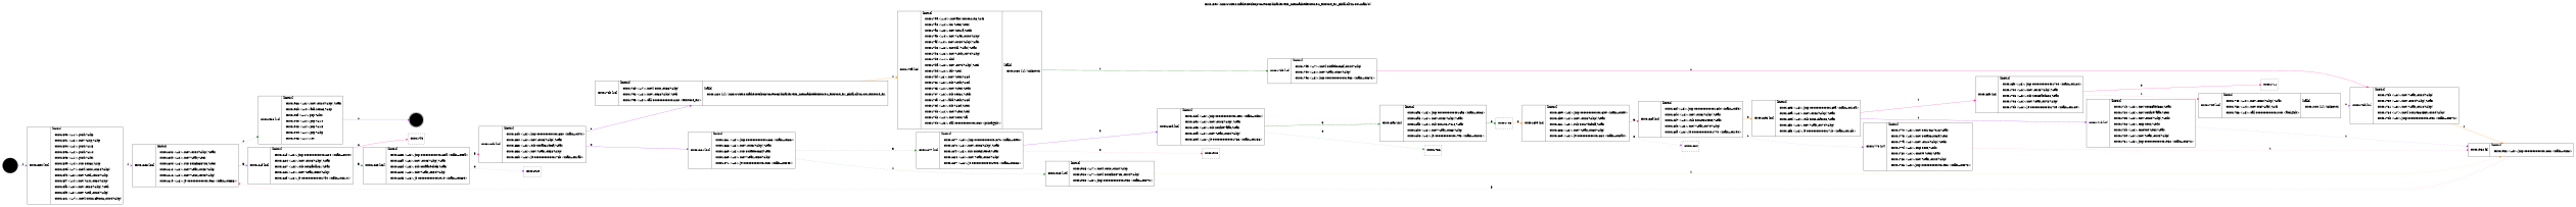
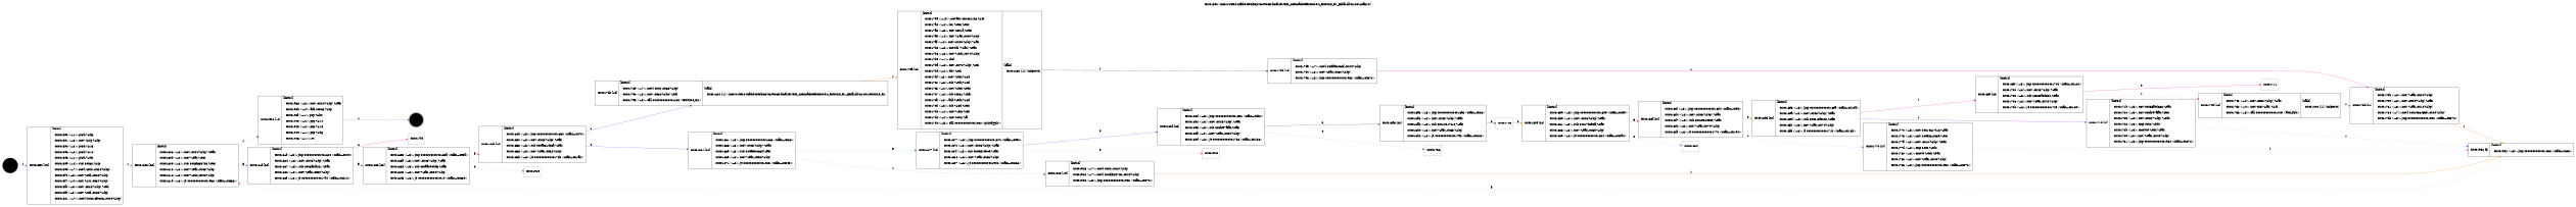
  digraph {
    label="0x4015e0 (/mnt/c/Users/mathe/Desktop/tcc/POCII/binaries/extr_memcachedextstore.c_extstore_err_Final-ollvm.out::main(0))"
    labelloc=t
    rankdir=LR
    node [shape=record]
    edge [arrowhead=dot color=purple style=solid]
    Entry [fillcolor=black height=0.3 shape=circle style=filled width=0.3]
    n2 [label="{\n     0x4015e0 [40]\l\n     | [instrs]\l\n     &nbsp;&nbsp;0x4015e0 \<+1\>: push %rbp\l\n     &nbsp;&nbsp;0x4015e1 \<+3\>: mov %rsp,%rbp\l\n     &nbsp;&nbsp;0x4015e4 \<+2\>: push %r15\l\n     &nbsp;&nbsp;0x4015e6 \<+2\>: push %r14\l\n     &nbsp;&nbsp;0x4015e8 \<+1\>: push %rbx\l\n     &nbsp;&nbsp;0x4015e9 \<+4\>: sub $0x68,%rsp\l\n     &nbsp;&nbsp;0x4015ed \<+7\>: movl $0x0,-0x24(%rbp)\l\n     &nbsp;&nbsp;0x4015f4 \<+3\>: mov %edi,-0x28(%rbp)\l\n     &nbsp;&nbsp;0x4015f7 \<+4\>: mov %rsi,-0x30(%rbp)\l\n     &nbsp;&nbsp;0x4015fb \<+3\>: mov -0x28(%rbp),%edi\l\n     &nbsp;&nbsp;0x4015fe \<+3\>: mov %edi,-0x20(%rbp)\l\n     &nbsp;&nbsp;0x401601 \<+7\>: movl $0x216f9206,-0x44(%rbp)\l\n  }"]
    n3 [label="{\n     0x401608 [23]\l\n     | [instrs]\l\n     &nbsp;&nbsp;0x401608 \<+3\>: mov -0x44(%rbp),%eax\l\n     &nbsp;&nbsp;0x40160b \<+2\>: mov %eax,%ecx\l\n     &nbsp;&nbsp;0x40160d \<+6\>: sub $0x8f835725,%ecx\l\n     &nbsp;&nbsp;0x401613 \<+3\>: mov %eax,-0x48(%rbp)\l\n     &nbsp;&nbsp;0x401616 \<+3\>: mov %ecx,-0x4c(%rbp)\l\n     &nbsp;&nbsp;0x401619 \<+6\>: je 0000000000401938 \<main+0x358\>\l\n  }"]
    n4 [label="{\n     0x401938 [14]\l\n     | [instrs]\l\n     &nbsp;&nbsp;0x401938 \<+3\>: mov -0x24(%rbp),%eax\l\n     &nbsp;&nbsp;0x40193b \<+4\>: add $0x68,%rsp\l\n     &nbsp;&nbsp;0x40193f \<+1\>: pop %rbx\l\n     &nbsp;&nbsp;0x401940 \<+2\>: pop %r14\l\n     &nbsp;&nbsp;0x401942 \<+2\>: pop %r15\l\n     &nbsp;&nbsp;0x401944 \<+1\>: pop %rbp\l\n     &nbsp;&nbsp;0x401945 \<+1\>: ret\l\n  }"]
    n5 [label="{\n     0x40161f [22]\l\n     | [instrs]\l\n     &nbsp;&nbsp;0x40161f \<+5\>: jmp 0000000000401624 \<main+0x44\>\l\n     &nbsp;&nbsp;0x401624 \<+3\>: mov -0x48(%rbp),%eax\l\n     &nbsp;&nbsp;0x401627 \<+5\>: sub $0x8fbdf151,%eax\l\n     &nbsp;&nbsp;0x40162c \<+3\>: mov %eax,-0x50(%rbp)\l\n     &nbsp;&nbsp;0x40162f \<+6\>: je 00000000004017f4 \<main+0x214\>\l\n  }"]
    Exit [fillcolor=black height=0.3 peripheries=2 shape=circle style=filled width=0.3]
    n7 [label="{\n     0x4017f4\l\n  }" style=dashed]
    n8 [label="{\n     0x401635 [22]\l\n     | [instrs]\l\n     &nbsp;&nbsp;0x401635 \<+5\>: jmp 000000000040163a \<main+0x5a\>\l\n     &nbsp;&nbsp;0x40163a \<+3\>: mov -0x48(%rbp),%eax\l\n     &nbsp;&nbsp;0x40163d \<+5\>: sub $0xaa094bd5,%eax\l\n     &nbsp;&nbsp;0x401642 \<+3\>: mov %eax,-0x54(%rbp)\l\n     &nbsp;&nbsp;0x401645 \<+6\>: je 0000000000401919 \<main+0x339\>\l\n  }"]
    n9 [label="{\n     0x401919\l\n  }" style=dashed]
    n10 [label="{\n     0x40164b [22]\l\n     | [instrs]\l\n     &nbsp;&nbsp;0x40164b \<+5\>: jmp 0000000000401650 \<main+0x70\>\l\n     &nbsp;&nbsp;0x401650 \<+3\>: mov -0x48(%rbp),%eax\l\n     &nbsp;&nbsp;0x401653 \<+5\>: sub $0xab61dc3a,%eax\l\n     &nbsp;&nbsp;0x401658 \<+3\>: mov %eax,-0x58(%rbp)\l\n     &nbsp;&nbsp;0x40165b \<+6\>: je 000000000040178b \<main+0x1ab\>\l\n  }"]
    n11 [label="{\n     0x40178b [15]\l\n     | [instrs]\l\n     &nbsp;&nbsp;0x40178b \<+7\>: movl $0x0,-0x38(%rbp)\l\n     &nbsp;&nbsp;0x401792 \<+3\>: mov -0x38(%rbp),%edi\l\n     &nbsp;&nbsp;0x401795 \<+5\>: call 0000000000401220 \<extstore_err\>\l\n     | [calls]\l\n     &nbsp;&nbsp;0x401220 \{1\} (/mnt/c/Users/mathe/Desktop/tcc/POCII/binaries/extr_memcachedextstore.c_extstore_err_Final-ollvm.out::extstore_err)\l\n  }"]
    n12 [label="{\n     0x401661 [22]\l\n     | [instrs]\l\n     &nbsp;&nbsp;0x401661 \<+5\>: jmp 0000000000401666 \<main+0x86\>\l\n     &nbsp;&nbsp;0x401666 \<+3\>: mov -0x48(%rbp),%eax\l\n     &nbsp;&nbsp;0x401669 \<+5\>: sub $0xaebc463f,%eax\l\n     &nbsp;&nbsp;0x40166e \<+3\>: mov %eax,-0x5c(%rbp)\l\n     &nbsp;&nbsp;0x401671 \<+6\>: je 0000000000401925 \<main+0x345\>\l\n  }"]
    n13 [label="{\n     0x4017d9 [15]\l\n     | [instrs]\l\n     &nbsp;&nbsp;0x4017d9 \<+7\>: movl $0xaebc463f,-0x44(%rbp)\l\n     &nbsp;&nbsp;0x4017e0 \<+3\>: mov %eax,-0x80(%rbp)\l\n     &nbsp;&nbsp;0x4017e3 \<+5\>: jmp 0000000000401952 \<main+0x372\>\l\n  }"]
    n14 [label="{\n     0x40175b [21]\l\n     | [instrs]\l\n     &nbsp;&nbsp;0x40175b \<+3\>: mov %eax,-0x34(%rbp)\l\n     &nbsp;&nbsp;0x40175e \<+3\>: mov -0x34(%rbp),%eax\l\n     &nbsp;&nbsp;0x401761 \<+3\>: mov %eax,-0x1c(%rbp)\l\n     &nbsp;&nbsp;0x401764 \<+7\>: movl $0x1e36455e,-0x44(%rbp)\l\n     &nbsp;&nbsp;0x40176b \<+5\>: jmp 0000000000401952 \<main+0x372\>\l\n  }"]
    n15 [label="{\n     0x401952 [5]\l\n     | [instrs]\l\n     &nbsp;&nbsp;0x401952 \<+5\>: jmp 0000000000401608 \<main+0x28\>\l\n  }"]
    n16 [label="{\n     0x40179a [63]\l\n     | [instrs]\l\n     &nbsp;&nbsp;0x40179a \<+10\>: movabs $0x4021d8,%rdi\l\n     &nbsp;&nbsp;0x4017a4 \<+2\>: xor %ecx,%ecx\l\n     &nbsp;&nbsp;0x4017a6 \<+5\>: mov $0x1a,%edx\l\n     &nbsp;&nbsp;0x4017ab \<+4\>: mov %rax,-0x40(%rbp)\l\n     &nbsp;&nbsp;0x4017af \<+4\>: mov -0x40(%rbp),%rax\l\n     &nbsp;&nbsp;0x4017b3 \<+3\>: movsbl (%rax),%eax\l\n     &nbsp;&nbsp;0x4017b6 \<+3\>: mov %edx,-0x7c(%rbp)\l\n     &nbsp;&nbsp;0x4017b9 \<+1\>: cltd\l\n     &nbsp;&nbsp;0x4017ba \<+3\>: mov -0x7c(%rbp),%esi\l\n     &nbsp;&nbsp;0x4017bd \<+2\>: idiv %esi\l\n     &nbsp;&nbsp;0x4017bf \<+3\>: mov %ecx,%r8d\l\n     &nbsp;&nbsp;0x4017c2 \<+3\>: sub %edx,%r8d\l\n     &nbsp;&nbsp;0x4017c5 \<+2\>: mov %ecx,%edx\l\n     &nbsp;&nbsp;0x4017c7 \<+3\>: sub $0x61,%edx\l\n     &nbsp;&nbsp;0x4017ca \<+3\>: add %edx,%r8d\l\n     &nbsp;&nbsp;0x4017cd \<+3\>: sub %r8d,%ecx\l\n     &nbsp;&nbsp;0x4017d0 \<+2\>: mov %ecx,%esi\l\n     &nbsp;&nbsp;0x4017d2 \<+2\>: mov $0x0,%al\l\n     &nbsp;&nbsp;0x4017d4 \<+5\>: call 0000000000401030 \<printf@plt\>\l\n     | [calls]\l\n     &nbsp;&nbsp;0x401030 \{1\} (unknown)\l\n  }"]
    n17 [label="{\n     0x401925 [19]\l\n     | [instrs]\l\n     &nbsp;&nbsp;0x401925 \<+7\>: movl $0x0,-0x24(%rbp)\l\n     &nbsp;&nbsp;0x40192c \<+7\>: movl $0x8f835725,-0x44(%rbp)\l\n     &nbsp;&nbsp;0x401933 \<+5\>: jmp 0000000000401952 \<main+0x372\>\l\n  }"]
    n18 [label="{\n     0x401677 [22]\l\n     | [instrs]\l\n     &nbsp;&nbsp;0x401677 \<+5\>: jmp 000000000040167c \<main+0x9c\>\l\n     &nbsp;&nbsp;0x40167c \<+3\>: mov -0x48(%rbp),%eax\l\n     &nbsp;&nbsp;0x40167f \<+5\>: sub $0xe2f19bc9,%eax\l\n     &nbsp;&nbsp;0x401684 \<+3\>: mov %eax,-0x60(%rbp)\l\n     &nbsp;&nbsp;0x401687 \<+6\>: je 0000000000401946 \<main+0x366\>\l\n  }"]
    n19 [label="{\n     0x401946\l\n  }" style=dashed]
    n20 [label="{\n     0x40168d [22]\l\n     | [instrs]\l\n     &nbsp;&nbsp;0x40168d \<+5\>: jmp 0000000000401692 \<main+0xb2\>\l\n     &nbsp;&nbsp;0x401692 \<+3\>: mov -0x48(%rbp),%eax\l\n     &nbsp;&nbsp;0x401695 \<+5\>: sub $0xf297afac,%eax\l\n     &nbsp;&nbsp;0x40169a \<+3\>: mov %eax,-0x64(%rbp)\l\n     &nbsp;&nbsp;0x40169d \<+6\>: je 0000000000401736 \<main+0x156\>\l\n  }"]
    n21 [label="{\n     0x401736\l\n  }" style=dashed]
    n22 [label="{\n     0x4016a3 [22]\l\n     | [instrs]\l\n     &nbsp;&nbsp;0x4016a3 \<+5\>: jmp 00000000004016a8 \<main+0xc8\>\l\n     &nbsp;&nbsp;0x4016a8 \<+3\>: mov -0x48(%rbp),%eax\l\n     &nbsp;&nbsp;0x4016ab \<+5\>: sub $0x14617c18,%eax\l\n     &nbsp;&nbsp;0x4016b0 \<+3\>: mov %eax,-0x68(%rbp)\l\n     &nbsp;&nbsp;0x4016b3 \<+6\>: je 00000000004017e8 \<main+0x208\>\l\n  }"]
    n23 [label="{\n     0x401711\l\n  }" style=dashed]
    n24 [label="{\n     0x4017e8\l\n  }" style=dashed]
    n25 [label="{\n     0x40174e [13]\l\n     | [instrs]\l\n     &nbsp;&nbsp;0x40174e \<+4\>: mov -0x30(%rbp),%rax\l\n     &nbsp;&nbsp;0x401752 \<+4\>: mov 0x8(%rax),%rdi\l\n     &nbsp;&nbsp;0x401756 \<+5\>: call 0000000000401040 \<atoi@plt\>\l\n     | [calls]\l\n     &nbsp;&nbsp;0x401040 \{1\} (unknown)\l\n  }"]
    n26 [label="{\n     0x4016b9 [22]\l\n     | [instrs]\l\n     &nbsp;&nbsp;0x4016b9 \<+5\>: jmp 00000000004016be \<main+0xde\>\l\n     &nbsp;&nbsp;0x4016be \<+3\>: mov -0x48(%rbp),%eax\l\n     &nbsp;&nbsp;0x4016c1 \<+5\>: sub $0x17b6fcdf,%eax\l\n     &nbsp;&nbsp;0x4016c6 \<+3\>: mov %eax,-0x6c(%rbp)\l\n     &nbsp;&nbsp;0x4016c9 \<+6\>: je 0000000000401884 \<main+0x2a4\>\l\n  }"]
    n27 [label="{\n     0x401884\l\n  }" style=dashed]
    n28 [label="{\n     0x4016cf [22]\l\n     | [instrs]\l\n     &nbsp;&nbsp;0x4016cf \<+5\>: jmp 00000000004016d4 \<main+0xf4\>\l\n     &nbsp;&nbsp;0x4016d4 \<+3\>: mov -0x48(%rbp),%eax\l\n     &nbsp;&nbsp;0x4016d7 \<+5\>: sub $0x1e36455e,%eax\l\n     &nbsp;&nbsp;0x4016dc \<+3\>: mov %eax,-0x70(%rbp)\l\n     &nbsp;&nbsp;0x4016df \<+6\>: je 0000000000401770 \<main+0x190\>\l\n  }"]
    n29 [label="{\n     0x401770 [27]\l\n     | [instrs]\l\n     &nbsp;&nbsp;0x401770 \<+5\>: mov $0x14617c18,%eax\l\n     &nbsp;&nbsp;0x401775 \<+5\>: mov $0xab61dc3a,%ecx\l\n     &nbsp;&nbsp;0x40177a \<+3\>: mov -0x1c(%rbp),%edx\l\n     &nbsp;&nbsp;0x40177d \<+3\>: cmp $0x0,%edx\l\n     &nbsp;&nbsp;0x401780 \<+3\>: cmove %ecx,%eax\l\n     &nbsp;&nbsp;0x401783 \<+3\>: mov %eax,-0x44(%rbp)\l\n     &nbsp;&nbsp;0x401786 \<+5\>: jmp 0000000000401952 \<main+0x372\>\l\n  }"]
    n30 [label="{\n     0x4016e5 [22]\l\n     | [instrs]\l\n     &nbsp;&nbsp;0x4016e5 \<+5\>: jmp 00000000004016ea \<main+0x10a\>\l\n     &nbsp;&nbsp;0x4016ea \<+3\>: mov -0x48(%rbp),%eax\l\n     &nbsp;&nbsp;0x4016ed \<+5\>: sub $0x216f9206,%eax\l\n     &nbsp;&nbsp;0x4016f2 \<+3\>: mov %eax,-0x74(%rbp)\l\n     &nbsp;&nbsp;0x4016f5 \<+6\>: je 000000000040171b \<main+0x13b\>\l\n  }"]
    n31 [label="{\n     0x4016fb [22]\l\n     | [instrs]\l\n     &nbsp;&nbsp;0x4016fb \<+5\>: jmp 0000000000401700 \<main+0x120\>\l\n     &nbsp;&nbsp;0x401700 \<+3\>: mov -0x48(%rbp),%eax\l\n     &nbsp;&nbsp;0x401703 \<+5\>: sub $0x65aed638,%eax\l\n     &nbsp;&nbsp;0x401708 \<+3\>: mov %eax,-0x78(%rbp)\l\n     &nbsp;&nbsp;0x40170b \<+6\>: je 000000000040174e \<main+0x16e\>\l\n  }"]
    n32 [label="{\n     0x40171b [27]\l\n     | [instrs]\l\n     &nbsp;&nbsp;0x40171b \<+5\>: mov $0x65aed638,%eax\l\n     &nbsp;&nbsp;0x401720 \<+5\>: mov $0xf297afac,%ecx\l\n     &nbsp;&nbsp;0x401725 \<+3\>: mov -0x20(%rbp),%edx\l\n     &nbsp;&nbsp;0x401728 \<+3\>: cmp $0x2,%edx\l\n     &nbsp;&nbsp;0x40172b \<+3\>: cmovne %ecx,%eax\l\n     &nbsp;&nbsp;0x40172e \<+3\>: mov %eax,-0x44(%rbp)\l\n     &nbsp;&nbsp;0x401731 \<+5\>: jmp 0000000000401952 \<main+0x372\>\l\n  }"]
    Entry -> n2 [arrowhead=vee label=" 1"]
    n2 -> n3 [arrowhead=vee label=" 1" style=dotted]
    n3 -> n4 [color=darkgreen label=" 1" style=dotted]
    n3 -> n5 [arrowhead=vee label=" 5"]
    n4 -> Exit [label=" 1"]
    n5 -> n7 [arrowhead=vee color=deeppink label=" 0"]
    n5 -> n8 [arrowhead=vee color=darkgreen label=" 5" style=dotted]
    n8 -> n9 [label=" 0" style=dotted]
    n8 -> n10 [color=deeppink label=" 5" style=dotted]
    n10 -> n11 [label=" 1"]
    n10 -> n12 [label=" 4"]
    n11 -> n16 [color=darkorange label=" 1"]
    n12 -> n17 [arrowhead=vee color=darkgreen label=" 1" style=dotted]
    n12 -> n18 [arrowhead=vee color=darkgreen label=" 3" style=dotted]
    n13 -> n14 [arrowhead=vee color=deeppink label=" 1"]
    n14 -> n15 [arrowhead=vee color=darkorange label=" 1"]
    n15 -> n3 [arrowhead=vee color=deeppink label=" 5" style=dotted]
    n16 -> n13 [color=darkgreen label=" 1"]
-   n17 -> n15 [color=darkorange label=" 1" style=dotted]
+   n17 -> n15 [color=darkorange label=" 1"]
    n18 -> n19 [color=deeppink label=" 0" style=dotted]
    n18 -> n20 [arrowhead=vee label=" 3"]
    n20 -> n21 [arrowhead=vee color=darkgreen label=" 0" style=dotted]
    n20 -> n22 [arrowhead=vee color=darkgreen label=" 3"]
    n22 -> n24 [color=darkgreen label=" 0"]
    n24 -> n26 [color=darkorange label=" 3"]
    n25 -> n14 [arrowhead=vee label=" 1" style=dotted]
    n26 -> n27 [arrowhead=vee label=" 0" style=dotted]
    n26 -> n28 [color=deeppink label=" 3"]
    n28 -> n29 [arrowhead=vee label=" 1" style=dotted]
    n28 -> n30 [arrowhead=vee color=darkorange label=" 2"]
    n29 -> n15 [color=deeppink label=" 1" style=dotted]
    n30 -> n31 [color=deeppink label=" 1"]
    n30 -> n32 [label=" 1"]
    n31 -> n23 [color=deeppink label=" 0"]
    n31 -> n25 [color=deeppink label=" 1" style=dotted]
    n32 -> n15 [label=" 1" style=dotted]
  }
